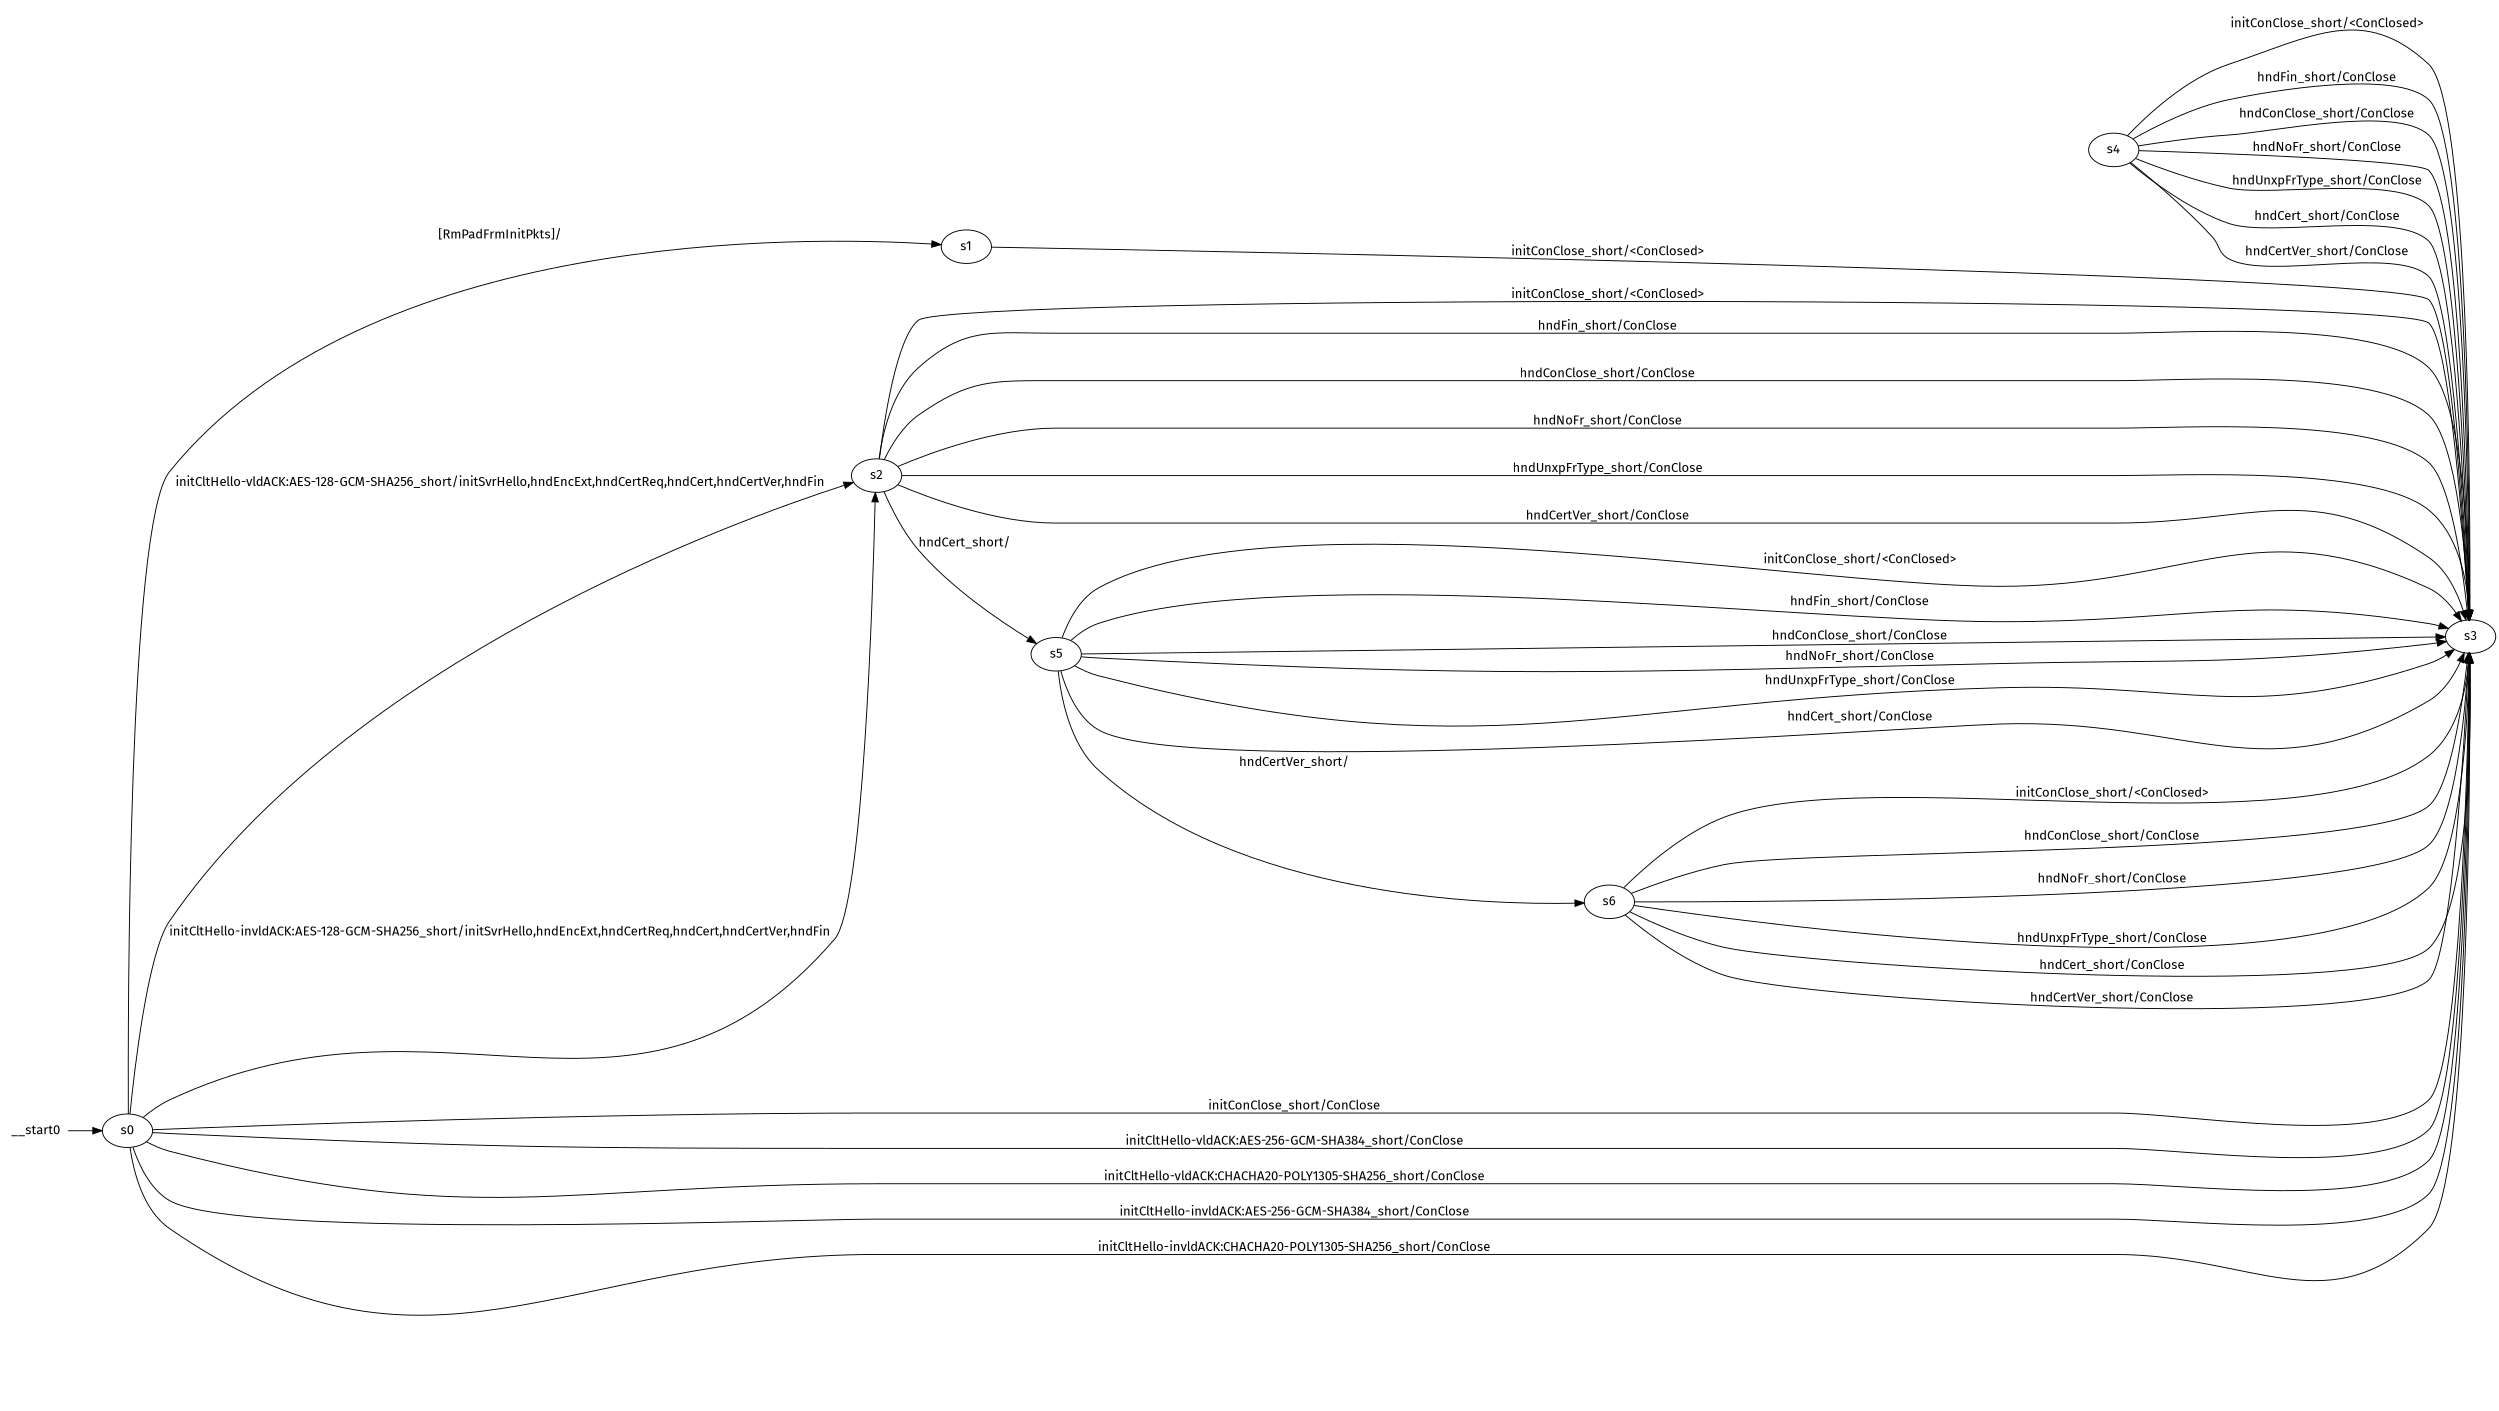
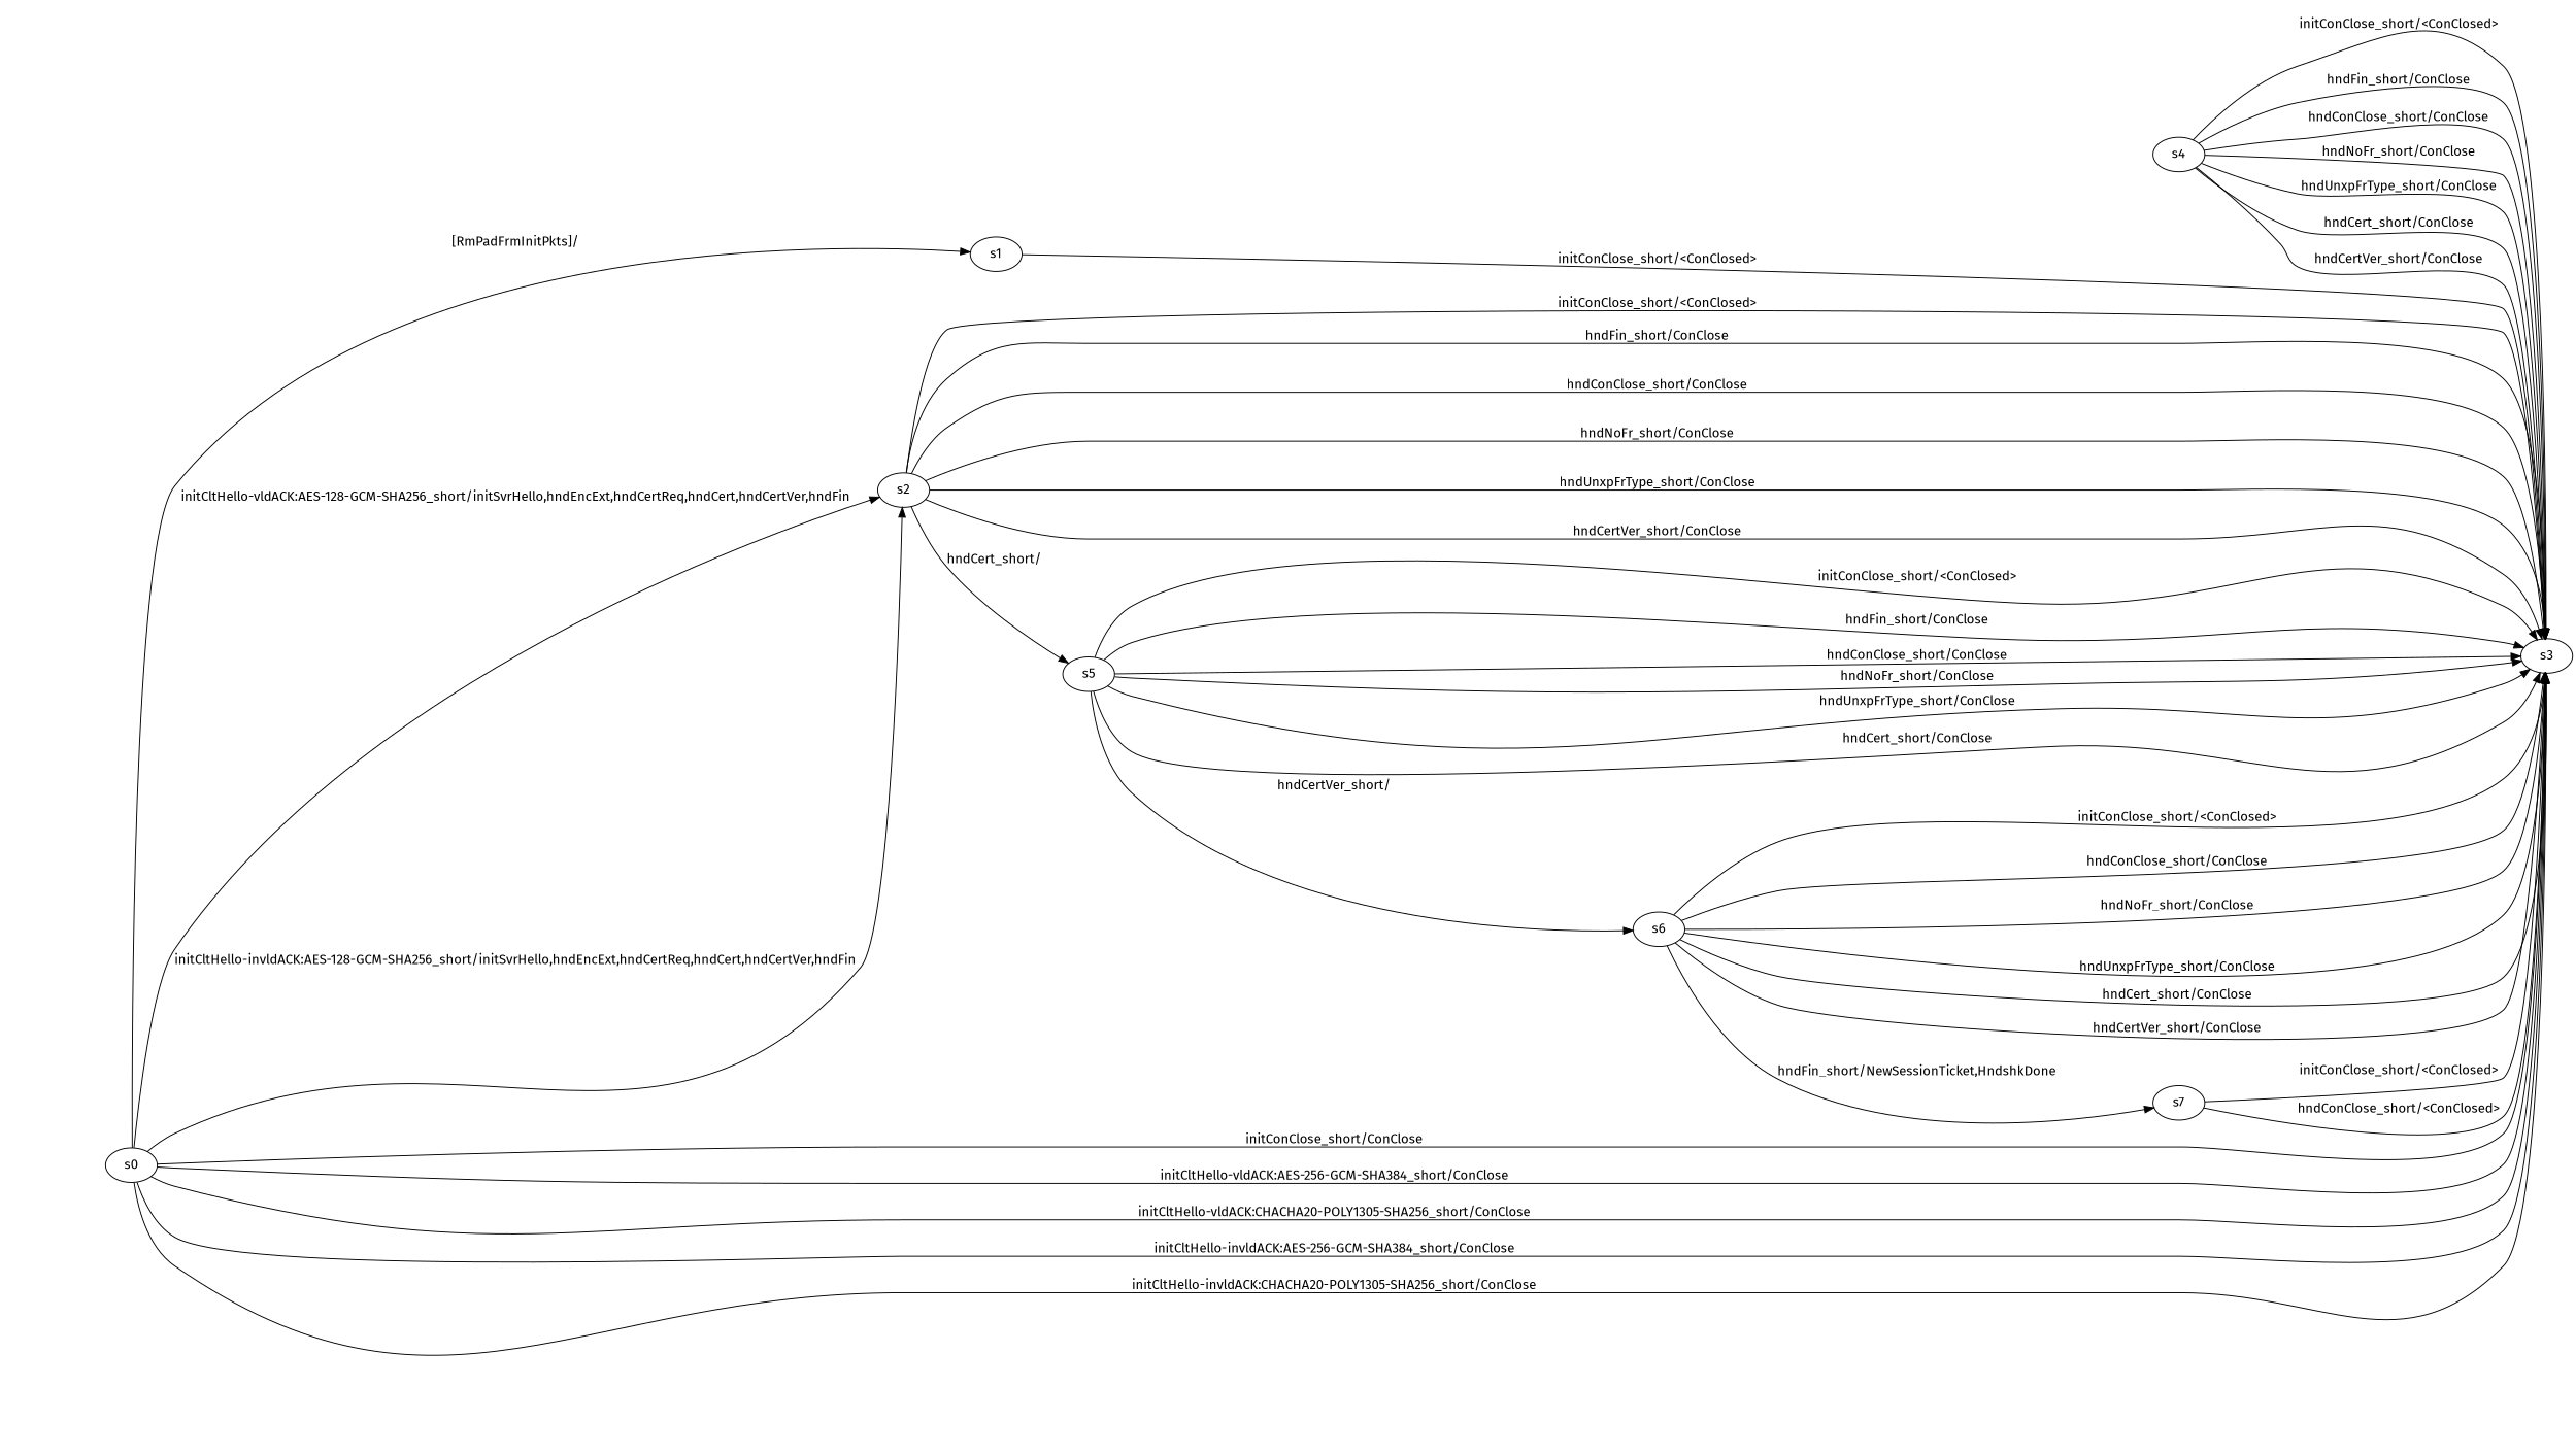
  digraph {
    fontname="Fira Sans"
    rankdir=LR
    node [fontname="Fira Sans"]
    edge [fontname="Fira Sans"]
    n1 [label=s0]
    n2 [label=s1]
    n3 [label=s2]
    n4 [label=s3]
    n5 [label=s5]
    n6 [label=s4]
    n7 [label=s6]
-   __start0 [shape=none]
+   n8 [label=s7]
    n1 -> n2 [label="[RmPadFrmInitPkts]/ "]
    n1 -> n3 [label="initCltHello-vldACK:AES-128-GCM-SHA256_short/initSvrHello,hndEncExt,hndCertReq,hndCert,hndCertVer,hndFin "]
    n1 -> n3 [label="initCltHello-invldACK:AES-128-GCM-SHA256_short/initSvrHello,hndEncExt,hndCertReq,hndCert,hndCertVer,hndFin "]
    n1 -> n4 [label="initConClose_short/ConClose "]
    n1 -> n4 [label="initCltHello-vldACK:AES-256-GCM-SHA384_short/ConClose "]
    n1 -> n4 [label="initCltHello-vldACK:CHACHA20-POLY1305-SHA256_short/ConClose "]
    n1 -> n4 [label="initCltHello-invldACK:AES-256-GCM-SHA384_short/ConClose "]
    n1 -> n4 [label="initCltHello-invldACK:CHACHA20-POLY1305-SHA256_short/ConClose "]
    n2 -> n4 [label="initConClose_short/<ConClosed> "]
    n3 -> n4 [label="initConClose_short/<ConClosed> "]
    n3 -> n4 [label="hndFin_short/ConClose "]
    n3 -> n4 [label="hndConClose_short/ConClose "]
    n3 -> n4 [label="hndNoFr_short/ConClose "]
    n3 -> n4 [label="hndUnxpFrType_short/ConClose "]
    n3 -> n4 [label="hndCertVer_short/ConClose "]
    n3 -> n5 [label="hndCert_short/ "]
    n5 -> n4 [label="initConClose_short/<ConClosed> "]
    n5 -> n4 [label="hndFin_short/ConClose "]
    n5 -> n4 [label="hndConClose_short/ConClose "]
    n5 -> n4 [label="hndNoFr_short/ConClose "]
    n5 -> n4 [label="hndUnxpFrType_short/ConClose "]
    n5 -> n4 [label="hndCert_short/ConClose "]
    n5 -> n7 [label="hndCertVer_short/ "]
    n6 -> n4 [label="initConClose_short/<ConClosed> "]
    n6 -> n4 [label="hndFin_short/ConClose "]
    n6 -> n4 [label="hndConClose_short/ConClose "]
    n6 -> n4 [label="hndNoFr_short/ConClose "]
    n6 -> n4 [label="hndUnxpFrType_short/ConClose "]
    n6 -> n4 [label="hndCert_short/ConClose "]
    n6 -> n4 [label="hndCertVer_short/ConClose "]
    n7 -> n4 [label="initConClose_short/<ConClosed> "]
    n7 -> n4 [label="hndConClose_short/ConClose "]
    n7 -> n4 [label="hndNoFr_short/ConClose "]
    n7 -> n4 [label="hndUnxpFrType_short/ConClose "]
    n7 -> n4 [label="hndCert_short/ConClose "]
    n7 -> n4 [label="hndCertVer_short/ConClose "]
-   __start0 -> n1
+   n7 -> n8 [label="hndFin_short/NewSessionTicket,HndshkDone "]
+   n8 -> n4 [label="initConClose_short/<ConClosed> "]
+   n8 -> n4 [label="hndConClose_short/<ConClosed> "]
  }
